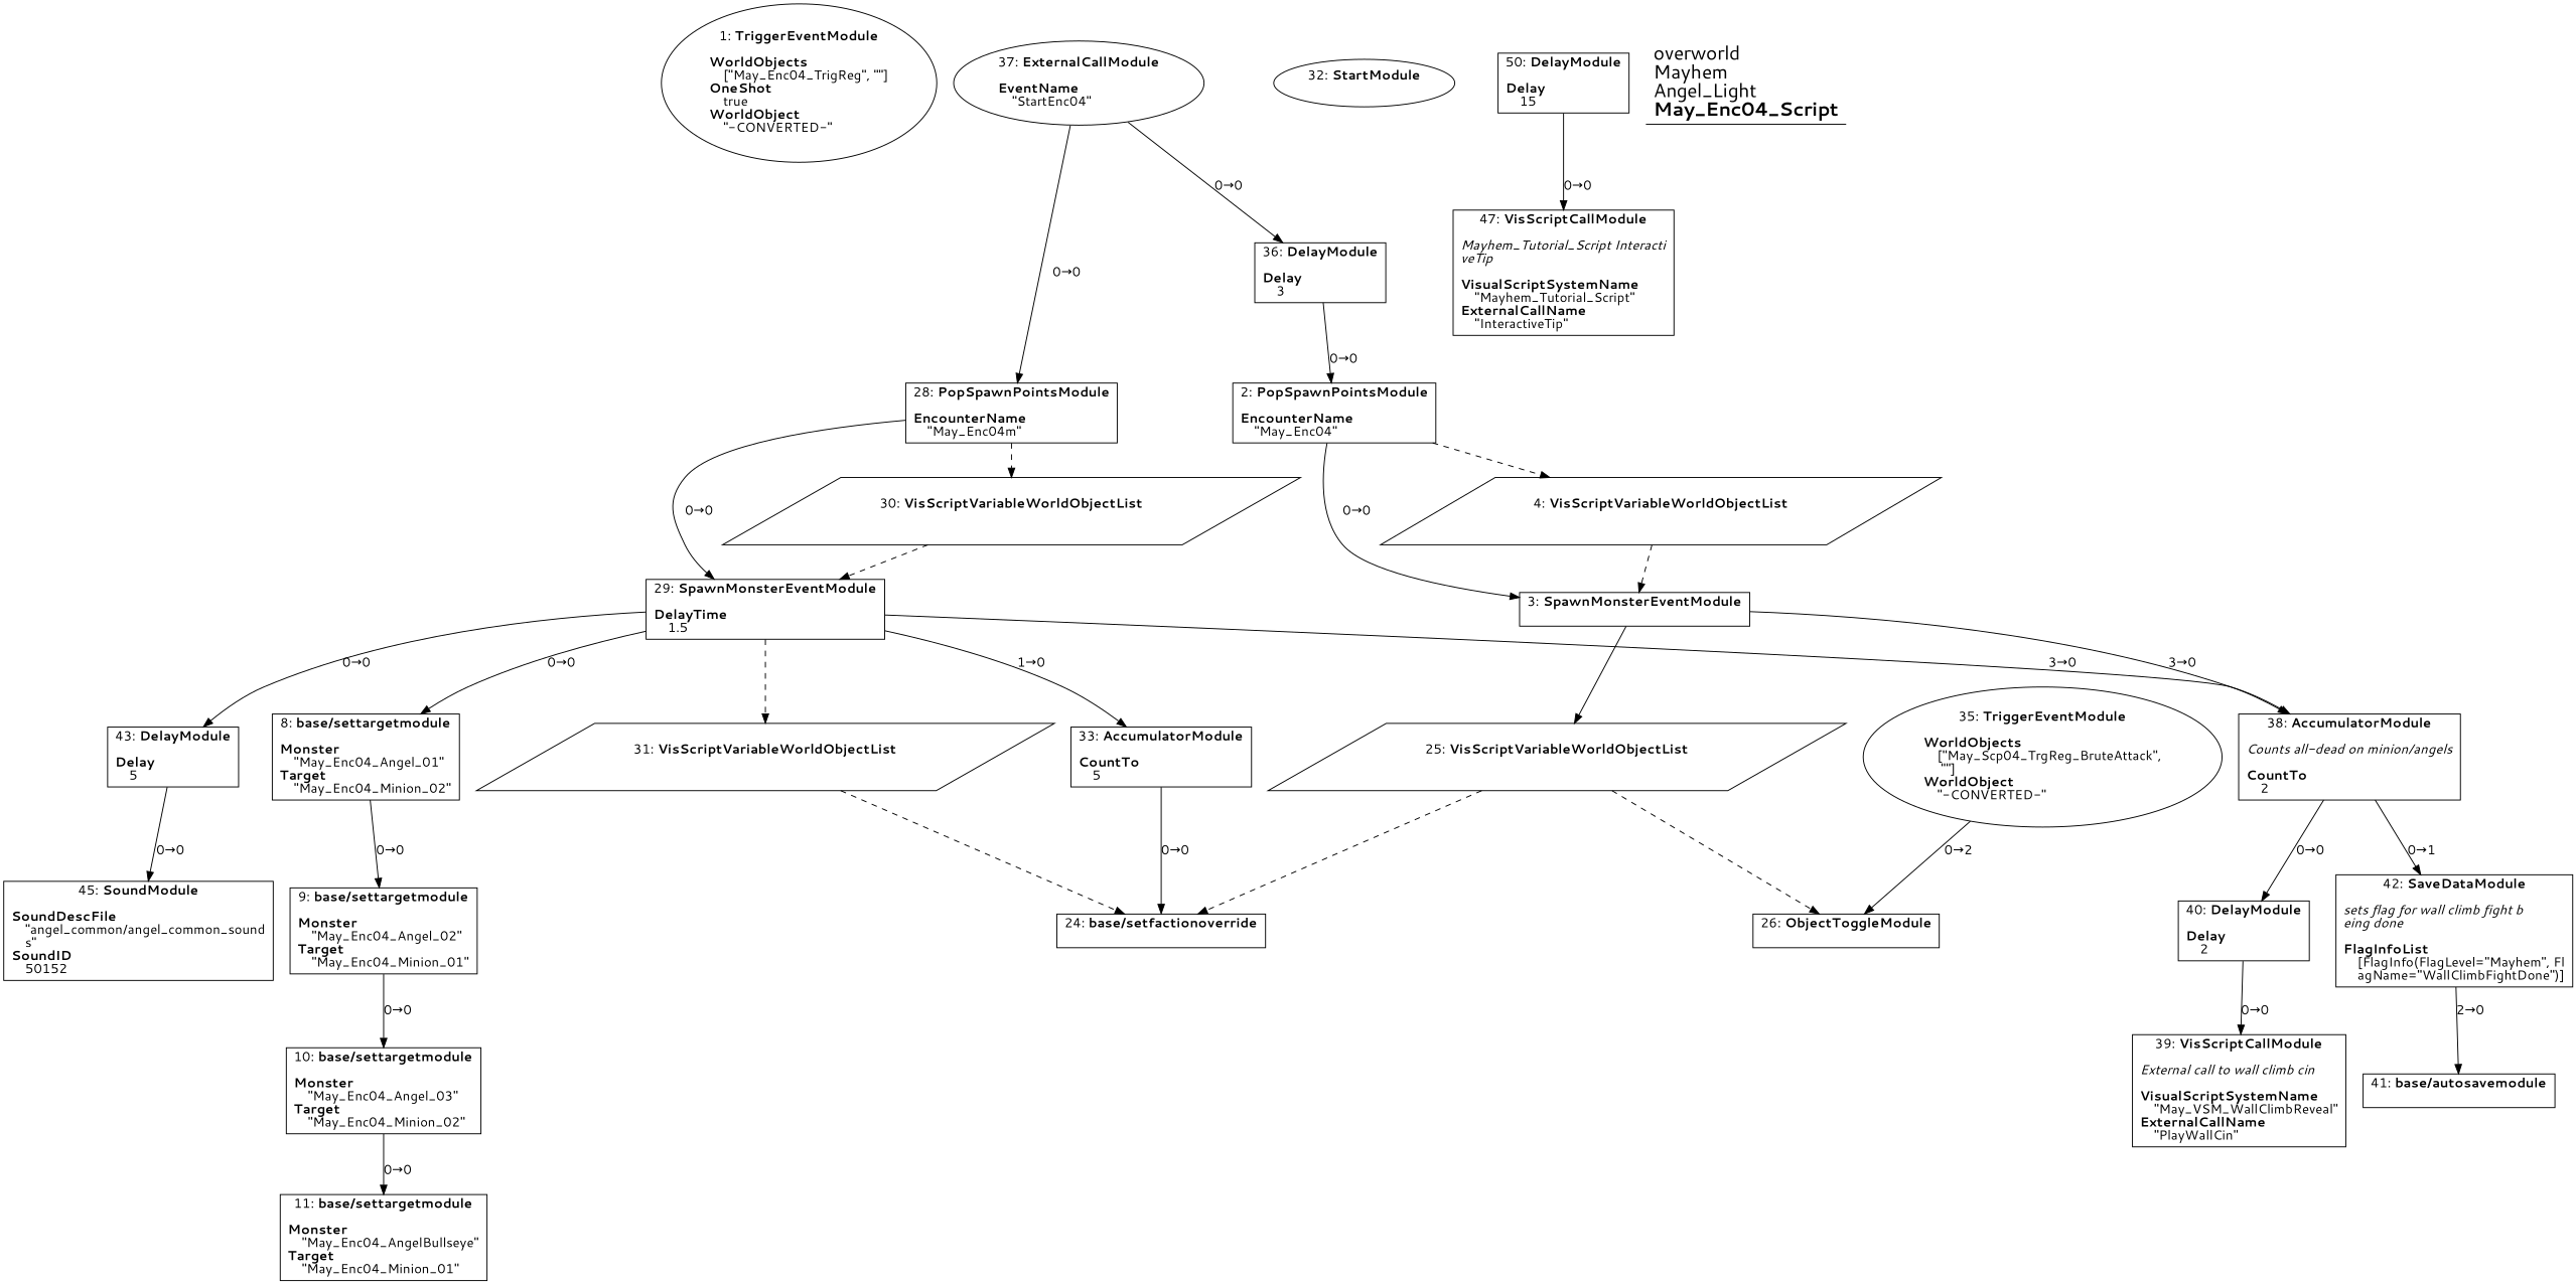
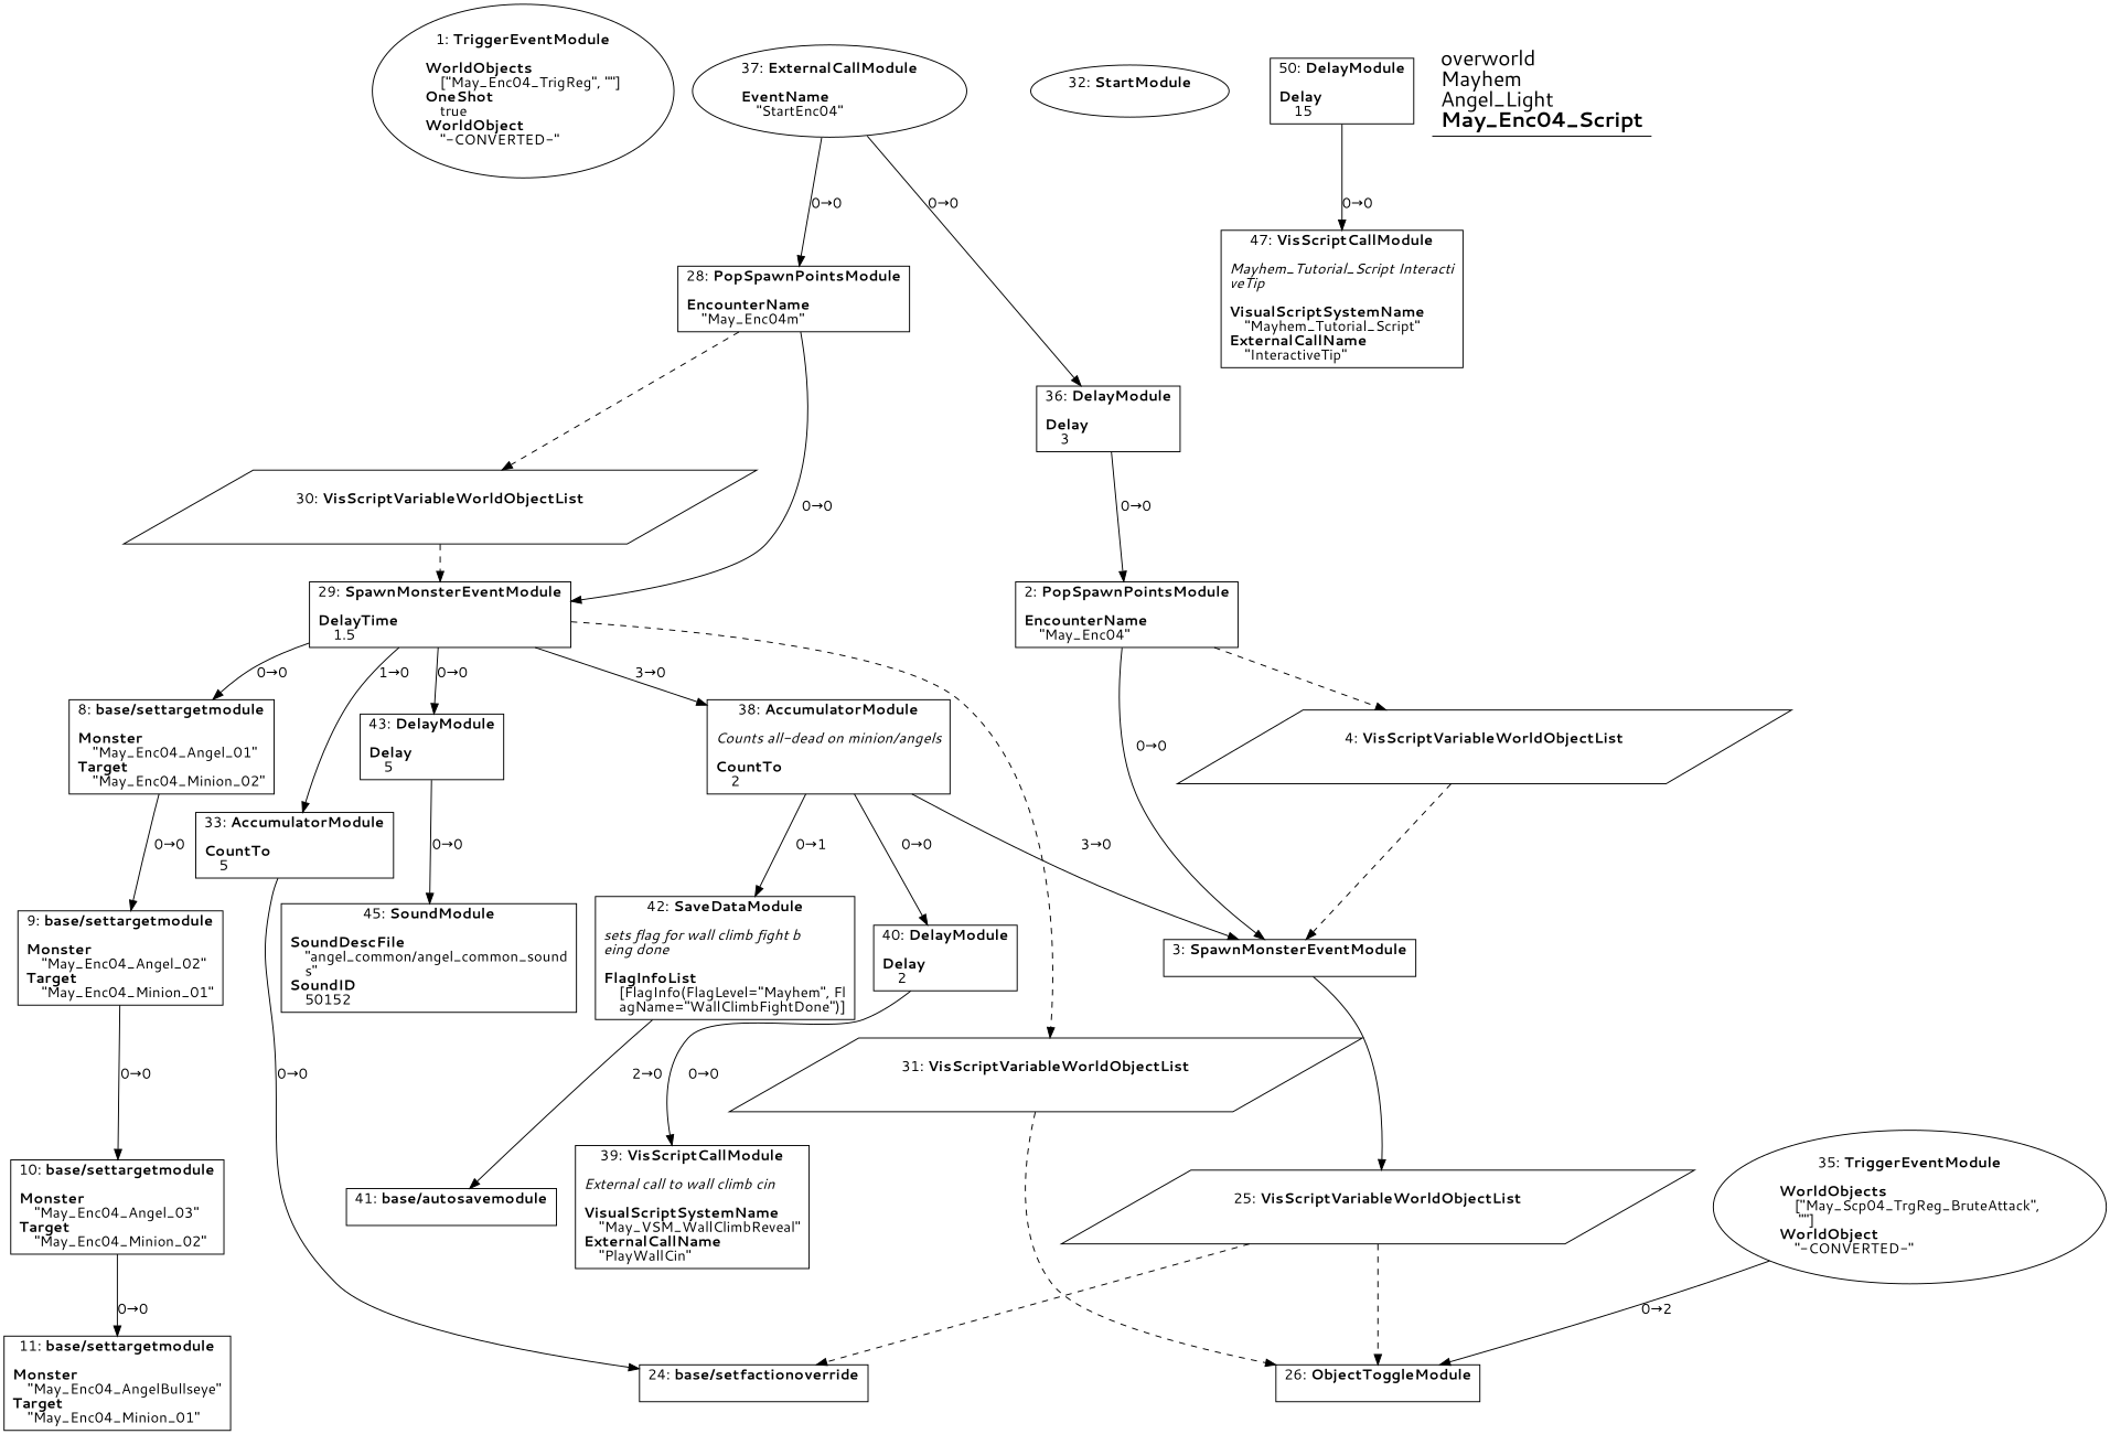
  digraph {
    fontname="Segoe UI"
    splines=spline
    node [fontname="Segoe UI" shape=box]
    edge [fontname="Segoe UI"]
    n1 [label=<1: <b>TriggerEventModule</b><br/><br/><b>WorldObjects</b><br align="left"/>    [&quot;May_Enc04_TrigReg&quot;, &quot;&quot;]<br align="left"/><b>OneShot</b><br align="left"/>    true<br align="left"/><b>WorldObject</b><br align="left"/>    &quot;-CONVERTED-&quot;<br align="left"/>> shape=oval]
    n2 [label=<2: <b>PopSpawnPointsModule</b><br/><br/><b>EncounterName</b><br align="left"/>    &quot;May_Enc04&quot;<br align="left"/>>]
    n3 [label=<3: <b>SpawnMonsterEventModule</b><br/><br/>>]
    n4 [label=<4: <b>VisScriptVariableWorldObjectList</b><br/><br/>> shape=parallelogram]
    n5 [label=<38: <b>AccumulatorModule</b><br/><br/><i>Counts all-dead on minion/angels<br align="left"/></i><br align="left"/><b>CountTo</b><br align="left"/>    2<br align="left"/>>]
    n6 [label=<25: <b>VisScriptVariableWorldObjectList</b><br/><br/>> shape=parallelogram]
    n7 [label=<40: <b>DelayModule</b><br/><br/><b>Delay</b><br align="left"/>    2<br align="left"/>>]
    n8 [label=<42: <b>SaveDataModule</b><br/><br/><i>sets flag for wall climb fight b<br align="left"/>eing done<br align="left"/></i><br align="left"/><b>FlagInfoList</b><br align="left"/>    [FlagInfo(FlagLevel=&quot;Mayhem&quot;, Fl<br align="left"/>    agName=&quot;WallClimbFightDone&quot;)]<br align="left"/>>]
    n9 [label=<24: <b>base/setfactionoverride</b><br/><br/>>]
    n10 [label=<26: <b>ObjectToggleModule</b><br/><br/>>]
    n11 [label=<39: <b>VisScriptCallModule</b><br/><br/><i>External call to wall climb cin<br align="left"/></i><br align="left"/><b>VisualScriptSystemName</b><br align="left"/>    &quot;May_VSM_WallClimbReveal&quot;<br align="left"/><b>ExternalCallName</b><br align="left"/>    &quot;PlayWallCin&quot;<br align="left"/>>]
    n12 [label=<41: <b>base/autosavemodule</b><br/><br/>>]
    n13 [label=<8: <b>base/settargetmodule</b><br/><br/><b>Monster</b><br align="left"/>    &quot;May_Enc04_Angel_01&quot;<br align="left"/><b>Target</b><br align="left"/>    &quot;May_Enc04_Minion_02&quot;<br align="left"/>>]
    n14 [label=<9: <b>base/settargetmodule</b><br/><br/><b>Monster</b><br align="left"/>    &quot;May_Enc04_Angel_02&quot;<br align="left"/><b>Target</b><br align="left"/>    &quot;May_Enc04_Minion_01&quot;<br align="left"/>>]
    n15 [label=<10: <b>base/settargetmodule</b><br/><br/><b>Monster</b><br align="left"/>    &quot;May_Enc04_Angel_03&quot;<br align="left"/><b>Target</b><br align="left"/>    &quot;May_Enc04_Minion_02&quot;<br align="left"/>>]
    n16 [label=<11: <b>base/settargetmodule</b><br/><br/><b>Monster</b><br align="left"/>    &quot;May_Enc04_AngelBullseye&quot;<br align="left"/><b>Target</b><br align="left"/>    &quot;May_Enc04_Minion_01&quot;<br align="left"/>>]
    n17 [label=<31: <b>VisScriptVariableWorldObjectList</b><br/><br/>> shape=parallelogram]
    n18 [label=<28: <b>PopSpawnPointsModule</b><br/><br/><b>EncounterName</b><br align="left"/>    &quot;May_Enc04m&quot;<br align="left"/>>]
    n19 [label=<29: <b>SpawnMonsterEventModule</b><br/><br/><b>DelayTime</b><br align="left"/>    1.5<br align="left"/>>]
    n20 [label=<30: <b>VisScriptVariableWorldObjectList</b><br/><br/>> shape=parallelogram]
    n21 [label=<33: <b>AccumulatorModule</b><br/><br/><b>CountTo</b><br align="left"/>    5<br align="left"/>>]
    n22 [label=<43: <b>DelayModule</b><br/><br/><b>Delay</b><br align="left"/>    5<br align="left"/>>]
    n23 [label=<45: <b>SoundModule</b><br/><br/><b>SoundDescFile</b><br align="left"/>    &quot;angel_common/angel_common_sound<br align="left"/>    s&quot;<br align="left"/><b>SoundID</b><br align="left"/>    50152<br align="left"/>>]
    n24 [label=<32: <b>StartModule</b><br/><br/>> shape=oval]
    n25 [label=<35: <b>TriggerEventModule</b><br/><br/><b>WorldObjects</b><br align="left"/>    [&quot;May_Scp04_TrgReg_BruteAttack&quot;,<br align="left"/>     &quot;&quot;]<br align="left"/><b>WorldObject</b><br align="left"/>    &quot;-CONVERTED-&quot;<br align="left"/>> shape=oval]
    n26 [label=<36: <b>DelayModule</b><br/><br/><b>Delay</b><br align="left"/>    3<br align="left"/>>]
    n27 [label=<37: <b>ExternalCallModule</b><br/><br/><b>EventName</b><br align="left"/>    &quot;StartEnc04&quot;<br align="left"/>> shape=oval]
    n28 [label=<47: <b>VisScriptCallModule</b><br/><br/><i>Mayhem_Tutorial_Script Interacti<br align="left"/>veTip<br align="left"/></i><br align="left"/><b>VisualScriptSystemName</b><br align="left"/>    &quot;Mayhem_Tutorial_Script&quot;<br align="left"/><b>ExternalCallName</b><br align="left"/>    &quot;InteractiveTip&quot;<br align="left"/>>]
    n29 [label=<50: <b>DelayModule</b><br/><br/><b>Delay</b><br align="left"/>    15<br align="left"/>>]
    n30 [label=<<font point-size="20">overworld<br align="left"/>Mayhem<br align="left"/>Angel_Light<br align="left"/><b>May_Enc04_Script</b><br align="left"/></font>> shape=underline]
    n2 -> n3 [label="0→0"]
    n2 -> n4 [style=dashed]
-   n3 -> n5 [label="3→0"]
+   n5 -> n3 [label="3→0"]
    n3 -> n6 [style=solid]
    n4 -> n3 [style=dashed]
    n5 -> n7 [label="0→0"]
    n5 -> n8 [label="0→1"]
    n6 -> n9 [style=dashed]
    n6 -> n10 [style=dashed]
    n7 -> n11 [label="0→0"]
    n8 -> n12 [label="2→0"]
    n13 -> n14 [label="0→0"]
    n14 -> n15 [label="0→0"]
    n15 -> n16 [label="0→0"]
-   n17 -> n9 [style=dashed]
+   n17 -> n10 [style=dashed]
    n18 -> n19 [label="0→0"]
    n18 -> n20 [style=dashed]
    n19 -> n5 [label="3→0"]
    n19 -> n13 [label="0→0"]
    n19 -> n17 [style=dashed]
    n19 -> n21 [label="1→0"]
    n19 -> n22 [label="0→0"]
    n20 -> n19 [style=dashed]
    n21 -> n9 [label="0→0"]
    n22 -> n23 [label="0→0"]
    n25 -> n10 [label="0→2"]
    n26 -> n2 [label="0→0"]
    n27 -> n18 [label="0→0"]
    n27 -> n26 [label="0→0"]
    n29 -> n28 [label="0→0"]
  }
